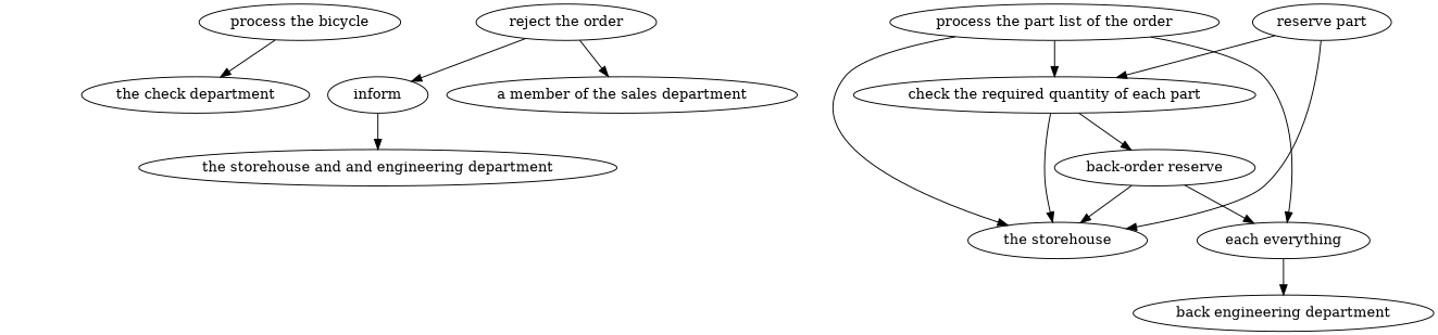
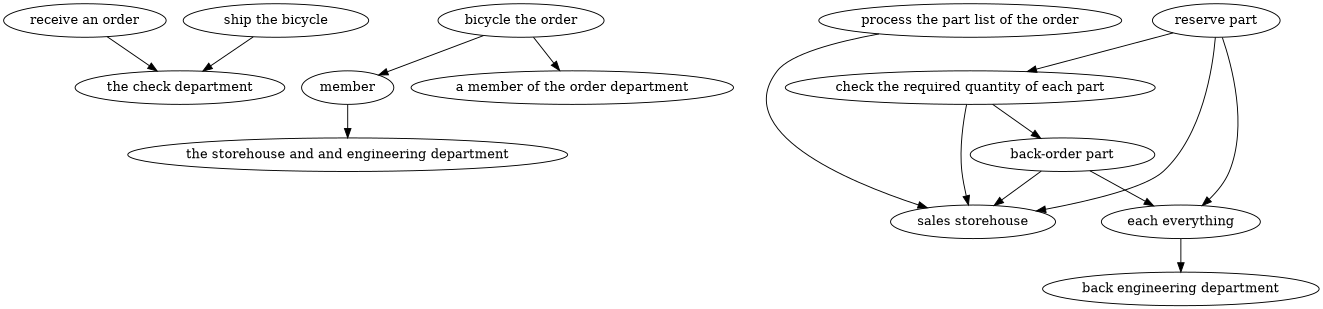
  strict digraph {
    edge [attrs="{'type': 'actor performer', 'label': 'actor performer'}"]
+   "receive an order" [attrs="{'type': 'Activity', 'label': 'receive an order'}"]
    n2 [attrs="{'type': 'Actor', 'label': 'the sales department'}" label="the check department"]
-   "reject the order" [attrs="{'type': 'Activity', 'label': 'reject the order'}"]
-   inform [attrs="{'type': 'Activity', 'label': 'inform'}"]
-   "a member of the sales department" [attrs="{'type': 'Actor', 'label': 'a member of the sales department'}"]
+   "reject the order" [attrs="{'type': 'Activity', 'label': 'reject the order'}" label="bicycle the order"]
+   inform [attrs="{'type': 'Activity', 'label': 'inform'}" label=member]
+   "a member of the sales department" [attrs="{'type': 'Actor', 'label': 'a member of the sales department'}" label="a member of the order department"]
    n6 [attrs="{'type': 'Actor', 'label': 'the storehouse and the engineering department'}" label="the storehouse and and engineering department"]
    "process the part list of the order" [attrs="{'type': 'Activity', 'label': 'process the part list of the order'}"]
    "check the required quantity of each part" [attrs="{'type': 'Activity', 'label': 'check the required quantity of each part'}"]
-   "the storehouse" [attrs="{'type': 'Actor', 'label': 'the storehouse'}"]
-   "back-order part" [attrs="{'type': 'Activity', 'label': 'back-order part'}" label="back-order reserve"]
+   "the storehouse" [attrs="{'type': 'Actor', 'label': 'the storehouse'}" label="sales storehouse"]
+   "back-order part" [attrs="{'type': 'Activity', 'label': 'back-order part'}"]
    "reserve part" [attrs="{'type': 'Activity', 'label': 'reserve part'}"]
    n12 [attrs="{'type': 'Activity', 'label': 'prepare everything'}" label="each everything"]
    n13 [attrs="{'type': 'Actor', 'label': 'the engineering department'}" label="back engineering department"]
-   "ship the bicycle" [attrs="{'type': 'Activity', 'label': 'ship the bicycle'}" label="process the bicycle"]
+   "ship the bicycle" [attrs="{'type': 'Activity', 'label': 'ship the bicycle'}"]
+   "receive an order" -> n2
    "reject the order" -> inform [attrs="{'type': 'flow', 'label': 'flow'}"]
    "reject the order" -> "a member of the sales department"
    inform -> n6
-   "process the part list of the order" -> "check the required quantity of each part" [attrs="{'type': 'flow', 'label': 'flow'}"]
    "process the part list of the order" -> "the storehouse"
    "check the required quantity of each part" -> "the storehouse"
    "check the required quantity of each part" -> "back-order part" [attrs="{'type': 'flow', 'label': 'flow'}"]
    "back-order part" -> "the storehouse"
    "back-order part" -> n12 [attrs="{'type': 'flow', 'label': 'flow'}"]
    "reserve part" -> "check the required quantity of each part" [attrs="{'type': 'flow', 'label': 'flow'}"]
    "reserve part" -> "the storehouse"
-   "process the part list of the order" -> n12 [attrs="{'type': 'flow', 'label': 'flow'}"]
+   "reserve part" -> n12 [attrs="{'type': 'flow', 'label': 'flow'}"]
    n12 -> n13
    "ship the bicycle" -> n2
  }
